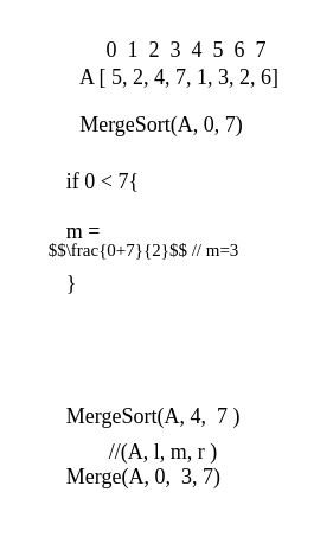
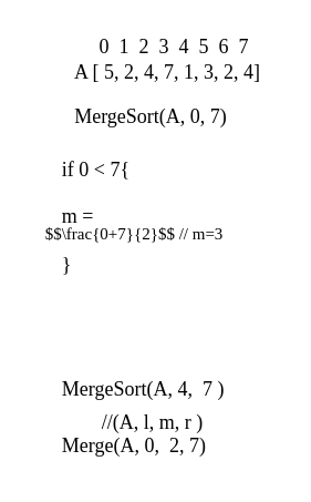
  <mxCell id="0" />
  <mxCell id="1" parent="0" />
- <mxCell id="2" value="&lt;div style=&quot;text-align: left&quot;&gt;&lt;span&gt;&lt;font face=&quot;Calibri&quot;&gt;&amp;nbsp; &amp;nbsp; &amp;nbsp;0&amp;nbsp; 1&amp;nbsp; 2&amp;nbsp; 3&amp;nbsp; 4&amp;nbsp; 5&amp;nbsp; 6&amp;nbsp; 7&lt;/font&gt;&lt;/span&gt;&lt;/div&gt;&lt;div style=&quot;text-align: left&quot;&gt;&lt;span&gt;&lt;font face=&quot;Calibri&quot;&gt;A [ 5, 2, 4, 7, 1, 3, 2, 6]&lt;/font&gt;&lt;/span&gt;&lt;/div&gt;" style="text;html=1;align=center;verticalAlign=middle;resizable=0;points=[];autosize=1;" vertex="1" parent="1"><mxGeometry x="35" y="20" width="130" height="30" as="geometry" /></mxCell>
+ <mxCell id="2" value="&lt;div style=&quot;text-align: left&quot;&gt;&lt;span&gt;&lt;font face=&quot;Calibri&quot;&gt;&amp;nbsp; &amp;nbsp; &amp;nbsp;0&amp;nbsp; 1&amp;nbsp; 2&amp;nbsp; 3&amp;nbsp; 4&amp;nbsp; 5&amp;nbsp; 6&amp;nbsp; 7&lt;/font&gt;&lt;/span&gt;&lt;/div&gt;&lt;div style=&quot;text-align: left&quot;&gt;&lt;span&gt;&lt;font face=&quot;Calibri&quot;&gt;A [ 5, 2, 4, 7, 1, 3, 2, 4]&lt;/font&gt;&lt;/span&gt;&lt;/div&gt;" style="text;html=1;align=center;verticalAlign=middle;resizable=0;points=[];autosize=1;" vertex="1" parent="1"><mxGeometry x="35" y="20" width="130" height="30" as="geometry" /></mxCell>
  <mxCell id="3" value="&lt;font face=&quot;Calibri&quot;&gt;if 0 &amp;lt; 7{&lt;br&gt;&lt;br&gt;m =&amp;nbsp;&lt;br&gt;&lt;br&gt;}&lt;/font&gt;" style="text;html=1;align=left;verticalAlign=middle;resizable=0;points=[];autosize=1;" vertex="1" parent="1"><mxGeometry x="35" y="90" width="50" height="80" as="geometry" /></mxCell>
  <mxCell id="4" value="&lt;font face=&quot;Calibri&quot; style=&quot;font-size: 10px&quot;&gt;$$\frac{0+7}{2}$$ // m=3&lt;/font&gt;" style="text;html=1;align=center;verticalAlign=middle;resizable=0;points=[];autosize=1;" vertex="1" parent="1"><mxGeometry x="20" y="130" width="120" height="20" as="geometry" /></mxCell>
  <mxCell id="5" value="&lt;font face=&quot;Calibri&quot;&gt;MergeSort(A, 0, 7)&lt;/font&gt;" style="text;html=1;align=center;verticalAlign=middle;resizable=0;points=[];autosize=1;" vertex="1" parent="1"><mxGeometry x="35" y="60" width="110" height="20" as="geometry" /></mxCell>
  <mxCell id="6" value="&lt;span style=&quot;color: rgb(0 , 0 , 0) ; font-family: &amp;#34;calibri&amp;#34; ; font-size: 12px ; font-style: normal ; font-weight: 400 ; letter-spacing: normal ; text-align: left ; text-indent: 0px ; text-transform: none ; word-spacing: 0px ; display: inline ; float: none&quot;&gt;MergeSort(A, 4,&amp;nbsp; 7 )&lt;/span&gt;" style="text;whiteSpace=wrap;html=1;shadow=0;sketch=0;glass=0;rounded=0;labelBackgroundColor=none;" vertex="1" parent="1"><mxGeometry x="35" y="220" width="130" height="40" as="geometry" /></mxCell>
- <mxCell id="7" value="&lt;span style=&quot;color: rgb(0 , 0 , 0) ; font-family: &amp;#34;calibri&amp;#34; ; font-size: 12px ; font-style: normal ; font-weight: 400 ; letter-spacing: normal ; text-align: left ; text-indent: 0px ; text-transform: none ; word-spacing: 0px ; display: inline ; float: none&quot;&gt;&amp;nbsp; &amp;nbsp; &amp;nbsp; &amp;nbsp; //(A, l, m, r )&lt;br&gt;Merge(A, 0,&amp;nbsp; 3, 7)&lt;/span&gt;" style="text;whiteSpace=wrap;html=1;shadow=0;sketch=0;glass=0;rounded=0;labelBackgroundColor=none;" vertex="1" parent="1"><mxGeometry x="35" y="240" width="130" height="40" as="geometry" /></mxCell>
+ <mxCell id="7" value="&lt;span style=&quot;color: rgb(0 , 0 , 0) ; font-family: &amp;#34;calibri&amp;#34; ; font-size: 12px ; font-style: normal ; font-weight: 400 ; letter-spacing: normal ; text-align: left ; text-indent: 0px ; text-transform: none ; word-spacing: 0px ; display: inline ; float: none&quot;&gt;&amp;nbsp; &amp;nbsp; &amp;nbsp; &amp;nbsp; //(A, l, m, r )&lt;br&gt;Merge(A, 0,&amp;nbsp; 2, 7)&lt;/span&gt;" style="text;whiteSpace=wrap;html=1;shadow=0;sketch=0;glass=0;rounded=0;labelBackgroundColor=none;" vertex="1" parent="1"><mxGeometry x="35" y="240" width="130" height="40" as="geometry" /></mxCell>
